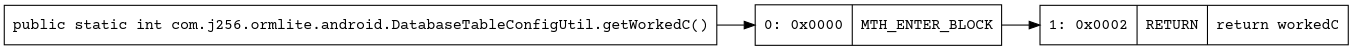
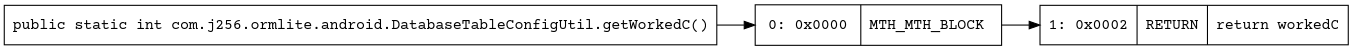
  digraph {
    rankdir=LR
    fontname="Courier Prime"
    node [shape=record fontname="Courier Prime"]
    edge [fontname="Courier Prime"]
-   n1 [label="{0\:\ 0x0000|MTH_ENTER_BLOCK\l}"]
+   n1 [label="{0\:\ 0x0000|MTH_MTH_BLOCK\l}"]
    n2 [label="{1\:\ 0x0002|RETURN\l|return workedC\l}"]
    n3 [label="{public static int com.j256.ormlite.android.DatabaseTableConfigUtil.getWorkedC() }"]
    n1 -> n2
    n3 -> n1
  }
